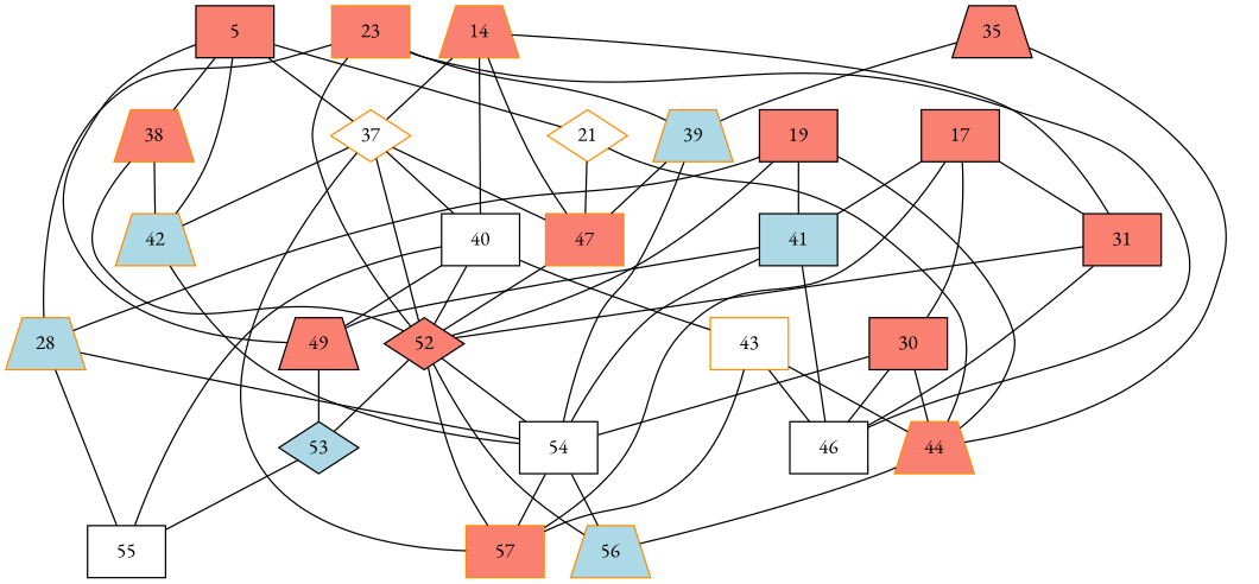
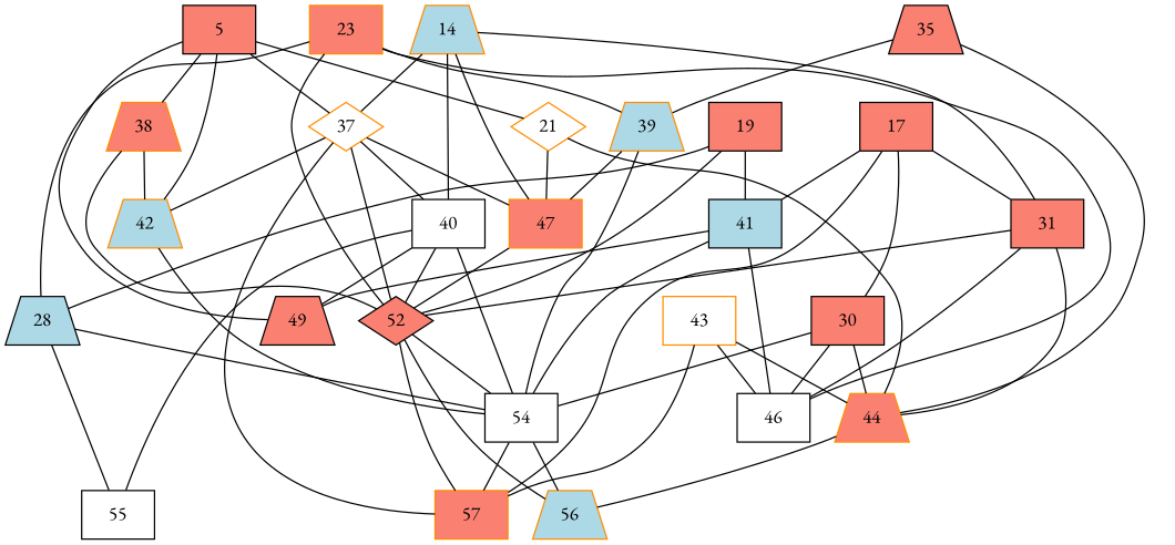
  graph {
    fontname="EB Garamond"
    node [color=black fillcolor=salmon fontname="EB Garamond" shape=box style=filled]
    edge [fontname="EB Garamond"]
    21 [color=darkorange fillcolor=white shape=diamond]
    5
    37 [color=darkorange fillcolor=white shape=diamond super="+2+9+33"]
    38 [color=darkorange shape=trapezium]
    49 [shape=trapezium super="+32"]
    42 [color=darkorange fillcolor=lightblue shape=trapezium super="+22"]
    47 [color=darkorange super="+27"]
    44 [color=darkorange shape=trapezium super="+6+18"]
    40 [fillcolor=white super="+25+16"]
    57 [color=darkorange super="+7+45"]
    52 [shape=diamond super="+12+20+51+24+34"]
-   53 [fillcolor=lightblue shape=diamond]
-   14 [color=darkorange shape=trapezium]
+   14 [color=darkorange fillcolor=lightblue shape=trapezium]
    31
    46 [fillcolor=white super="+29"]
    55 [fillcolor=white]
    43 [color=darkorange fillcolor=white]
    17
    30
    41 [fillcolor=lightblue super="+1"]
    54 [fillcolor=white super="+11+50"]
    19
-   28 [color=darkorange fillcolor=lightblue shape=trapezium]
+   28 [fillcolor=lightblue shape=trapezium]
    56 [color=darkorange fillcolor=lightblue shape=trapezium super="+15+36"]
    23 [color=darkorange]
    39 [color=darkorange fillcolor=lightblue shape=trapezium]
    35 [shape=trapezium]
    21 -- 47
    21 -- 44 [weight=2]
    5 -- 21
    5 -- 37
    5 -- 38
    5 -- 49
    5 -- 42
    37 -- 42 [weight=2]
    37 -- 47
    37 -- 40
    37 -- 57 [weight=2]
    37 -- 52 [weight=2]
    38 -- 42 [weight=2]
    38 -- 52
-   49 -- 53 [weight=2]
    42 -- 54
    47 -- 52 [weight=2]
    44 -- 56 [weight=4]
    40 -- 49 [weight=2]
    40 -- 52 [weight=2]
    40 -- 55
-   40 -- 43
+   40 -- 54
    52 -- 57
-   52 -- 53
    52 -- 54
    52 -- 56 [weight=3]
-   53 -- 55
    14 -- 37
    14 -- 47
    14 -- 40
    14 -- 31
    31 -- 52
    31 -- 46
    43 -- 44
    43 -- 57
    43 -- 46
    17 -- 57
    17 -- 31
    17 -- 30
    17 -- 41
    30 -- 44
    30 -- 46
    30 -- 54
    41 -- 49
    41 -- 46 [weight=2]
    41 -- 54
    54 -- 57 [weight=3]
    54 -- 56 [weight=3]
-   19 -- 44
+   31 -- 44
    19 -- 52
    19 -- 41
    19 -- 28
    28 -- 55
    28 -- 54
    23 -- 52
    23 -- 46
    23 -- 28
    23 -- 39
    39 -- 47
    39 -- 54
    35 -- 44
    35 -- 39
  }
